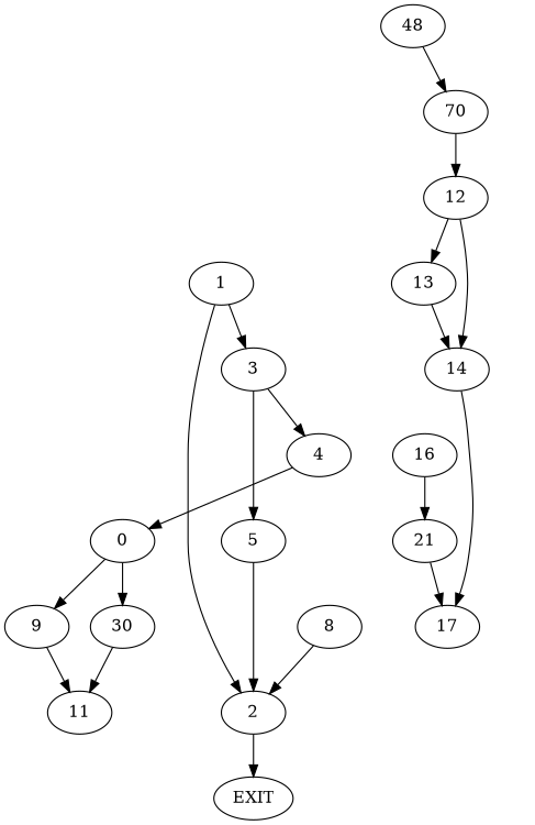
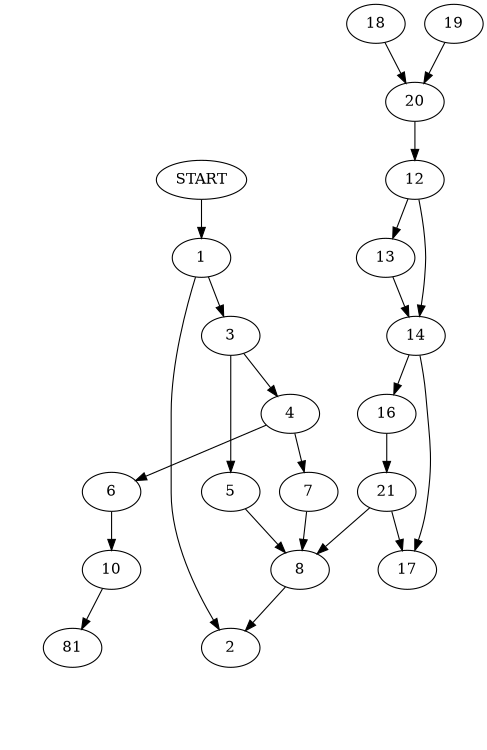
  digraph {
+   n1 [label=START]
    1
    2
    3
-   n5 [label=EXIT]
    4
    5
-   6 [label=0]
+   6
+   7
    8
-   9
-   10 [label=30]
-   11
+   10
+   11 [label=81]
    12
    13
    14
    16
    17
    21
-   18 [label=48]
-   20 [label=70]
+   18
+   20
+   19
+   n1 -> 1
    1 -> 2
    1 -> 3
-   2 -> n5
    3 -> 4
    3 -> 5
    4 -> 6
-   5 -> 2
-   6 -> 9
+   4 -> 7
+   5 -> 8
    6 -> 10
+   7 -> 8
    8 -> 2
-   9 -> 11
    10 -> 11
    12 -> 13
    12 -> 14
    13 -> 14
+   14 -> 16
    14 -> 17
    16 -> 21
+   21 -> 8
    21 -> 17
    18 -> 20
    20 -> 12
+   19 -> 20
  }
